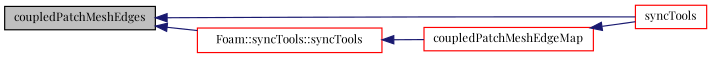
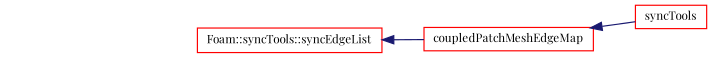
  digraph {
    fontname="Playfair Display"
    rankdir=LR
    node [color=red fontname="Playfair Display" fontsize=10 shape=record]
    edge [color=midnightblue dir=back fontname="Playfair Display" fontsize=10 labelfontname=FreeSans labelfontsize=10 style=solid]
-   n1 [color=black fillcolor=grey75 fontcolor=black height=0.2 label=coupledPatchMeshEdges style=filled width=0.4]
    n2 [height=0.2 label=syncTools width=0.4]
-   n3 [height=0.2 label="Foam::syncTools::syncTools" width=0.4]
+   n3 [height=0.2 label="Foam::syncTools::syncEdgeList" width=0.4]
    n4 [height=0.2 label=coupledPatchMeshEdgeMap width=0.4]
-   n1 -> n2
-   n1 -> n3
    n3 -> n4
    n4 -> n2
  }
